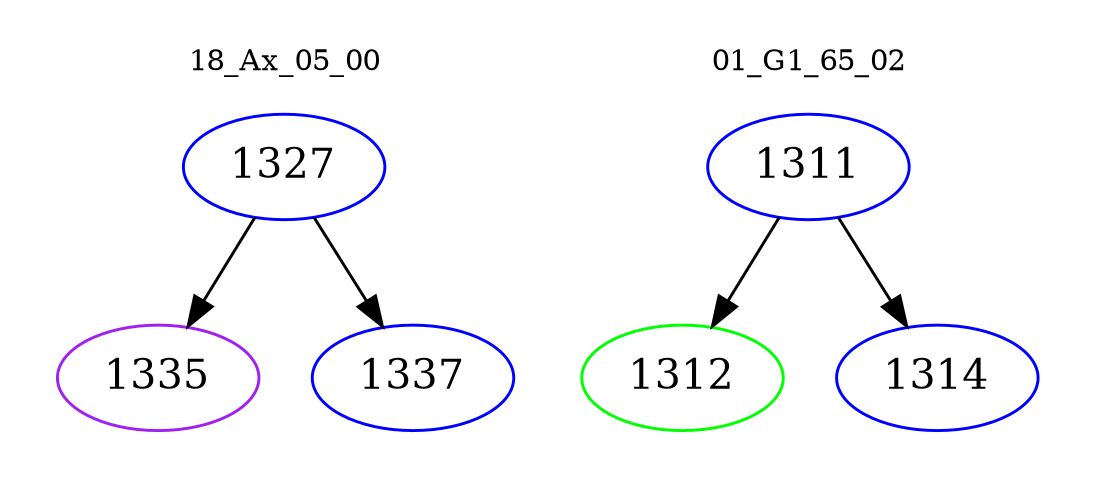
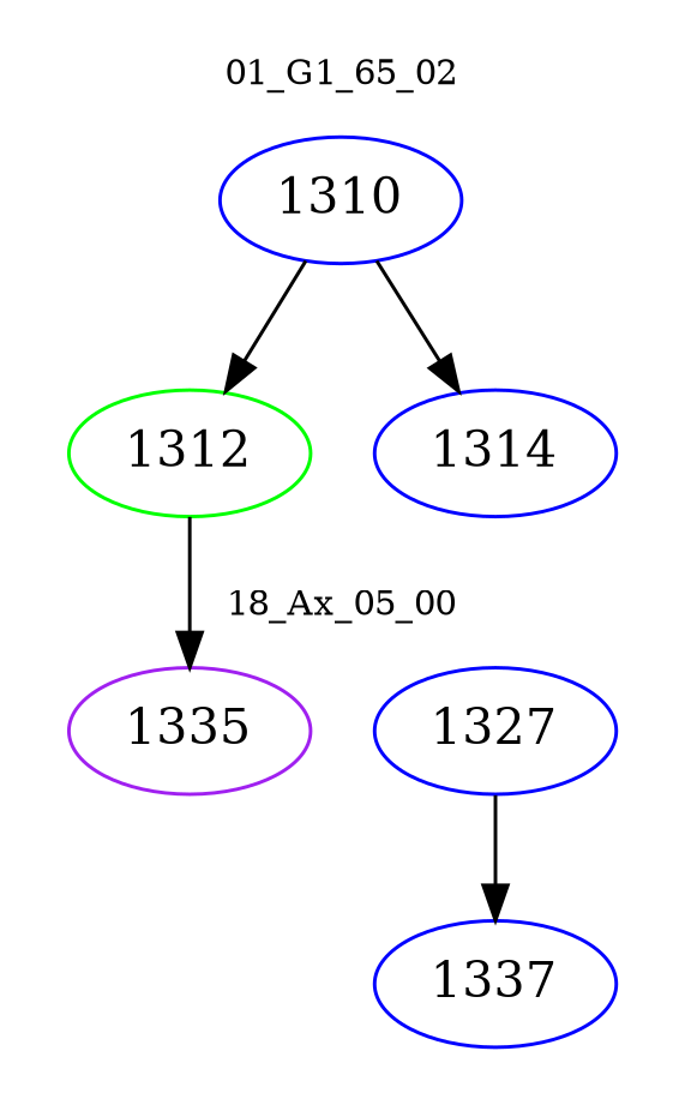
  digraph {
    node [color=blue]
    edge [color=black]
    n1 [label=1327]
    n2 [color=purple label=1335]
    n3 [label=1337]
-   n4 [label=1311]
+   n4 [label=1310]
    n5 [color=green label=1312]
    n6 [label=1314]
    subgraph cluster_1 {
      color=white
      fontsize=10
      label="18_Ax_05_00"
      n1
      n2
      n3
    }
    subgraph cluster_2 {
      color=white
      fontsize=10
      label="01_G1_65_02"
      n4
      n5
      n6
    }
-   n1 -> n2
+   n5 -> n2
    n1 -> n3
    n4 -> n5
    n4 -> n6
  }
